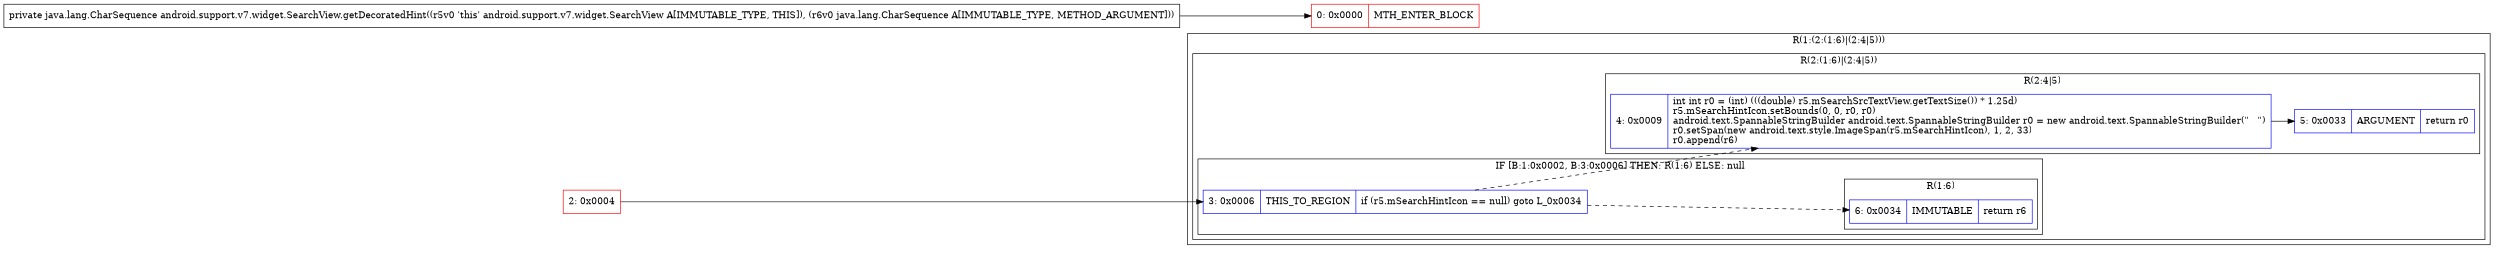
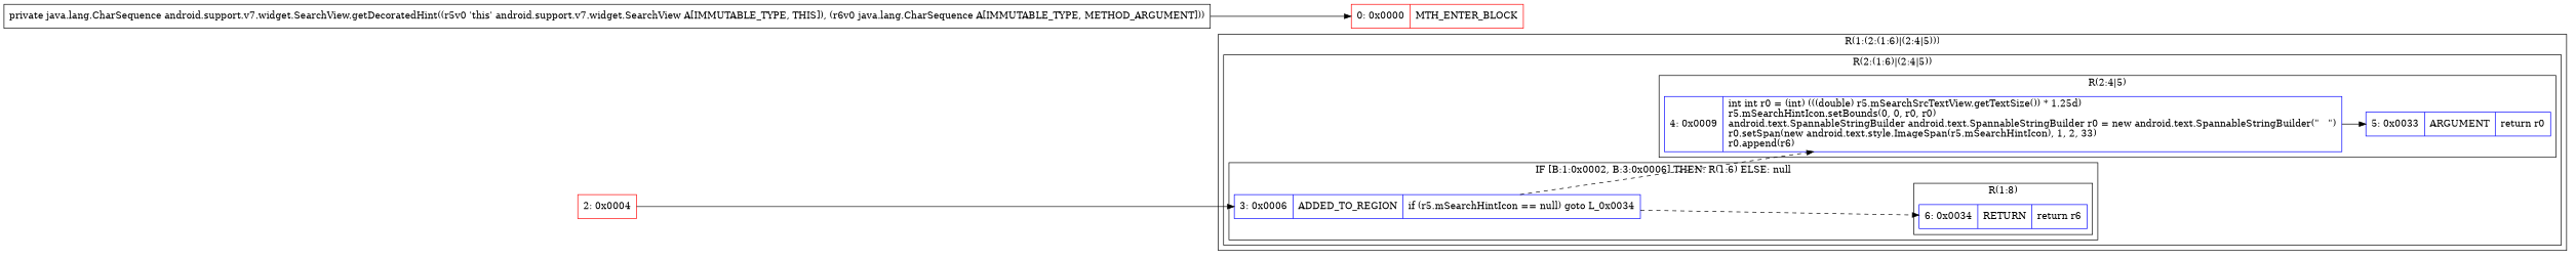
  digraph {
    rankdir=LR
    node [color=blue shape=record]
-   n1 [label="{6\:\ 0x0034|IMMUTABLE\l|return r6\l}"]
-   n2 [label="{3\:\ 0x0006|THIS_TO_REGION\l|if (r5.mSearchHintIcon == null) goto L_0x0034\l}"]
+   n1 [label="{6\:\ 0x0034|RETURN\l|return r6\l}"]
+   n2 [label="{3\:\ 0x0006|ADDED_TO_REGION\l|if (r5.mSearchHintIcon == null) goto L_0x0034\l}"]
    n3 [label="{4\:\ 0x0009|int int r0 = (int) (((double) r5.mSearchSrcTextView.getTextSize()) * 1.25d)\lr5.mSearchHintIcon.setBounds(0, 0, r0, r0)\landroid.text.SpannableStringBuilder android.text.SpannableStringBuilder r0 = new android.text.SpannableStringBuilder(\"   \")\lr0.setSpan(new android.text.style.ImageSpan(r5.mSearchHintIcon), 1, 2, 33)\lr0.append(r6)\l}"]
    n4 [label="{5\:\ 0x0033|ARGUMENT\l|return r0\l}"]
    n5 [color=red label="{2\:\ 0x0004}"]
    n6 [color=red label="{0\:\ 0x0000|MTH_ENTER_BLOCK\l}"]
    n7 [label="{private java.lang.CharSequence android.support.v7.widget.SearchView.getDecoratedHint((r5v0 'this' android.support.v7.widget.SearchView A[IMMUTABLE_TYPE, THIS]), (r6v0 java.lang.CharSequence A[IMMUTABLE_TYPE, METHOD_ARGUMENT])) }" color=""]
    subgraph cluster_1 {
      label="R(1:(2:(1:6)|(2:4|5)))"
      subgraph cluster_2 {
        label="R(2:(1:6)|(2:4|5))"
        subgraph cluster_3 {
          label="IF [B:1:0x0002, B:3:0x0006] THEN: R(1:6) ELSE: null"
          n2
          subgraph cluster_4 {
-           label="R(1:6)"
+           label="R(1:8)"
            n1
          }
        }
        subgraph cluster_5 {
          label="R(2:4|5)"
          n3
          n4
        }
      }
    }
    n2 -> n1 [style=dashed]
    n2 -> n3 [style=dashed]
    n3 -> n4
    n5 -> n2
    n7 -> n6
  }
